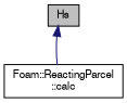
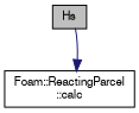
  digraph {
    rankdir=TB
    node [color=black fontname=FreeSans fontsize=10 shape=record]
    n1 [fillcolor=grey75 fontcolor=black height=0.2 label=Hs style=filled width=0.4]
    n2 [height=0.2 label="Foam::ReactingParcel\l::calc" width=0.4]
-   n1 -> n2 [color=midnightblue dir=back fontname=FreeSans fontsize=10 labelfontname=FreeSans labelfontsize=10 style=solid]
+   n2 -> n1 [color=midnightblue dir=back fontname=FreeSans fontsize=10 labelfontname=FreeSans labelfontsize=10 style=solid]
  }
